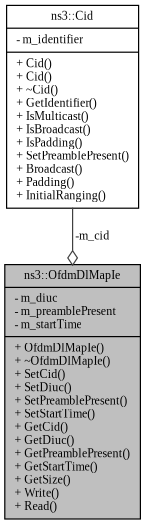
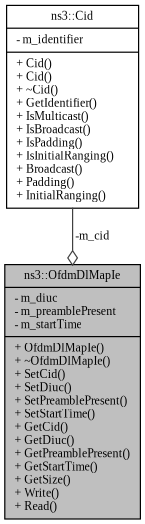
  digraph {
    fontname="Liberation Serif"
    node [color=black fontname="Liberation Serif" fontsize=10 shape=record style=filled]
    n1 [fillcolor=grey75 fontcolor=black height=0.2 label="{ns3::OfdmDlMapIe\n|- m_diuc\l- m_preamblePresent\l- m_startTime\l|+ OfdmDlMapIe()\l+ ~OfdmDlMapIe()\l+ SetCid()\l+ SetDiuc()\l+ SetPreamblePresent()\l+ SetStartTime()\l+ GetCid()\l+ GetDiuc()\l+ GetPreamblePresent()\l+ GetStartTime()\l+ GetSize()\l+ Write()\l+ Read()\l}" width=0.4]
-   n2 [fillcolor=white height=0.2 label="{ns3::Cid\n|- m_identifier\l|+ Cid()\l+ Cid()\l+ ~Cid()\l+ GetIdentifier()\l+ IsMulticast()\l+ IsBroadcast()\l+ IsPadding()\l+ SetPreamblePresent()\l+ Broadcast()\l+ Padding()\l+ InitialRanging()\l}" width=0.4]
+   n2 [fillcolor=white height=0.2 label="{ns3::Cid\n|- m_identifier\l|+ Cid()\l+ Cid()\l+ ~Cid()\l+ GetIdentifier()\l+ IsMulticast()\l+ IsBroadcast()\l+ IsPadding()\l+ IsInitialRanging()\l+ Broadcast()\l+ Padding()\l+ InitialRanging()\l}" width=0.4]
    n2 -> n1 [arrowhead=odiamond color=grey25 fontname="Liberation Serif" fontsize=10 label=" -m_cid" labelfontname=Helvetica labelfontsize=10 style=solid]
  }
